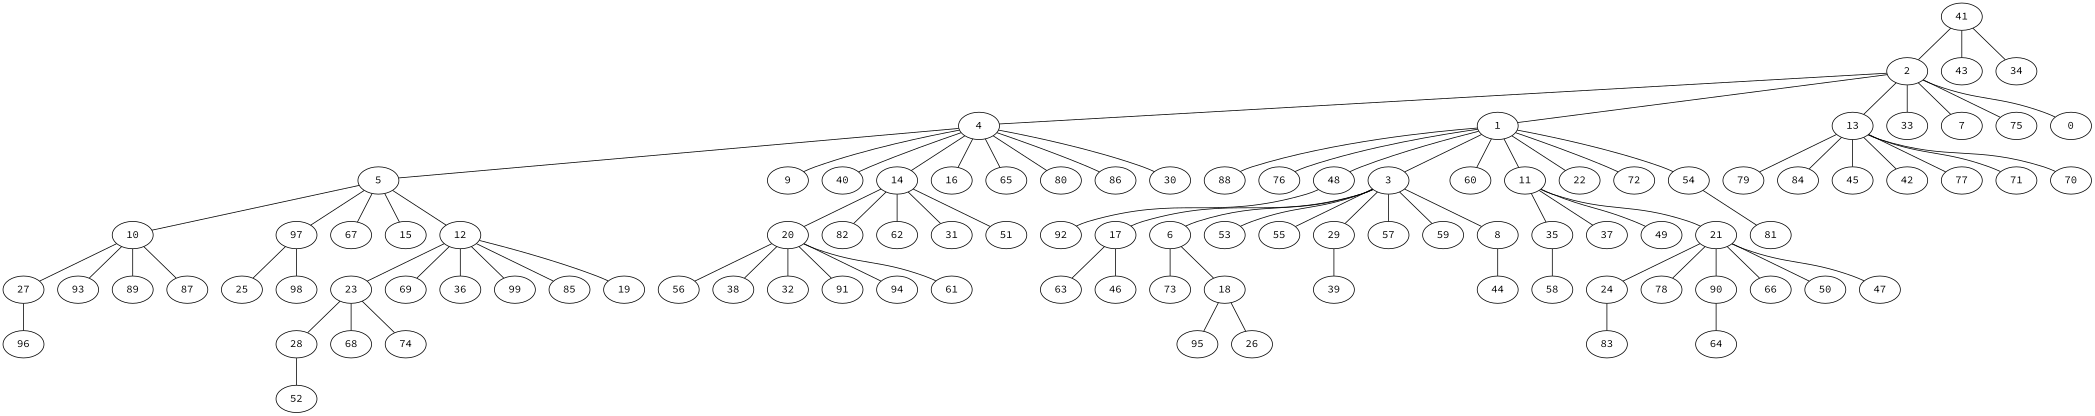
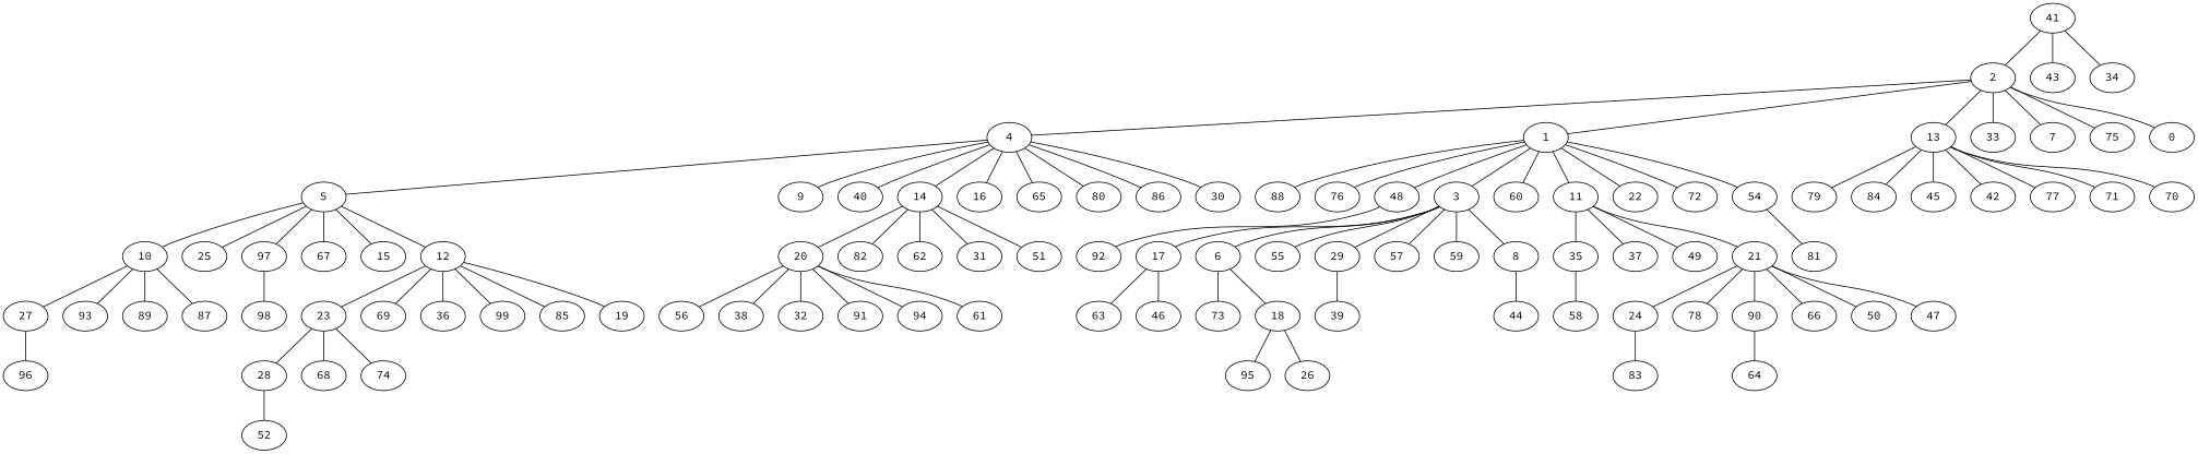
  graph {
    fontname="Source Code Pro"
    node [fontname="Source Code Pro"]
    edge [fontname="Source Code Pro"]
    5
    10
    25
    97
    67
    15
    12
    27
    93
    89
    87
    98
    23
    69
    36
    99
    85
    19
    4
    9
    40
    14
    16
    65
    80
    86
    30
    20
    82
    62
    31
    51
    96
    1
    88
    76
    48
    3
    60
    11
    22
    72
    54
    92
    17
    6
-   53
    55
    29
    57
    59
    8
    35
    37
    49
    21
    81
    13
    79
    84
    45
    42
    77
    71
    70
    63
    46
    73
    18
    95
    26
    56
    38
    32
    91
    94
    61
    24
    83
    39
    44
    58
    78
    90
    66
    50
    47
    28
    68
    74
    52
    64
    2
    33
    7
    75
    0
    41
    43
    34
    5 -- 10
-   97 -- 25
+   5 -- 25
    5 -- 97
    5 -- 67
    5 -- 15
    5 -- 12
    10 -- 27
    10 -- 93
    10 -- 89
    10 -- 87
    97 -- 98
    12 -- 23
    12 -- 69
    12 -- 36
    12 -- 99
    12 -- 85
    12 -- 19
    27 -- 96
    23 -- 28
    23 -- 68
    23 -- 74
    4 -- 5
    4 -- 9
    4 -- 40
    4 -- 14
    4 -- 16
    4 -- 65
    4 -- 80
    4 -- 86
    4 -- 30
    14 -- 20
    14 -- 82
    14 -- 62
    14 -- 31
    14 -- 51
    20 -- 56
    20 -- 38
    20 -- 32
    20 -- 91
    20 -- 94
    20 -- 61
    1 -- 88
    1 -- 76
    1 -- 48
    1 -- 3
    1 -- 60
    1 -- 11
    1 -- 22
    1 -- 72
    1 -- 54
    48 -- 92
    3 -- 17
    3 -- 6
-   3 -- 53
    3 -- 55
    3 -- 29
    3 -- 57
    3 -- 59
    3 -- 8
    11 -- 35
    11 -- 37
    11 -- 49
    11 -- 21
    54 -- 81
    17 -- 63
    17 -- 46
    6 -- 73
    6 -- 18
    29 -- 39
    8 -- 44
    35 -- 58
    21 -- 24
    21 -- 78
    21 -- 90
    21 -- 66
    21 -- 50
    21 -- 47
    13 -- 79
    13 -- 84
    13 -- 45
    13 -- 42
    13 -- 77
    13 -- 71
    13 -- 70
    18 -- 95
    18 -- 26
    24 -- 83
    90 -- 64
    28 -- 52
    2 -- 4
    2 -- 1
    2 -- 13
    2 -- 33
    2 -- 7
    2 -- 75
    2 -- 0
    41 -- 2
    41 -- 43
    41 -- 34
  }
